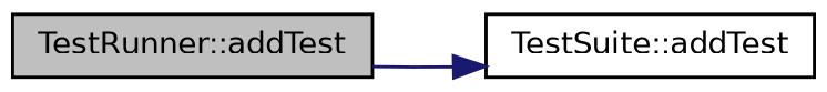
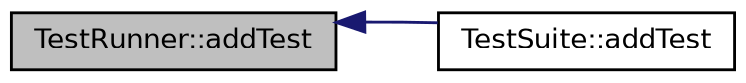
  digraph {
    rankdir=LR
    node [color=black fontname=Helvetica fontsize=10 shape=record style=filled]
    n1 [fillcolor=grey75 fontcolor=black height=0.2 label="TestRunner::addTest" width=0.4]
    n2 [fillcolor=white height=0.2 label="TestSuite::addTest" width=0.4]
-   n1 -> n2 [color=midnightblue fontname=Helvetica fontsize=10 labelfontname=Helvetica labelfontsize=10 style=solid]
+   n2 -> n1 [color=midnightblue fontname=Helvetica fontsize=10 labelfontname=Helvetica labelfontsize=10 style=solid]
  }
